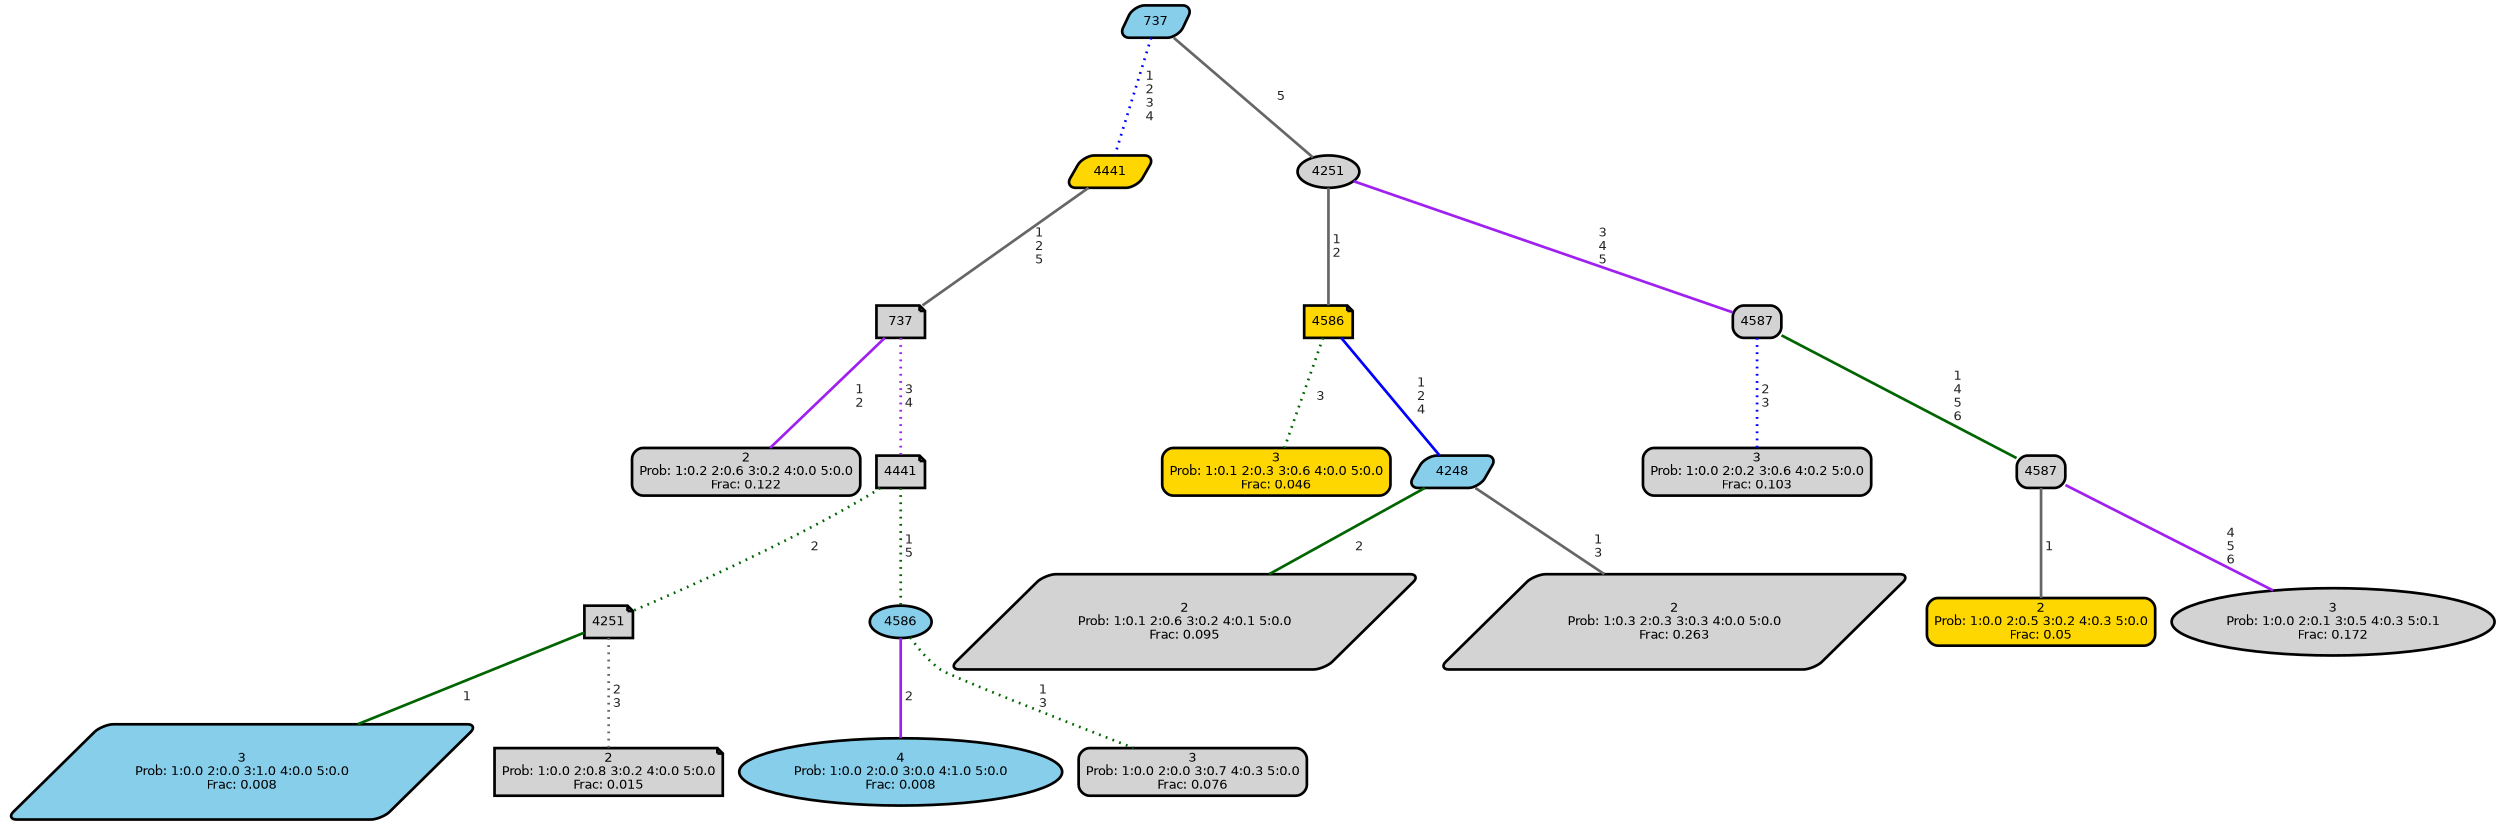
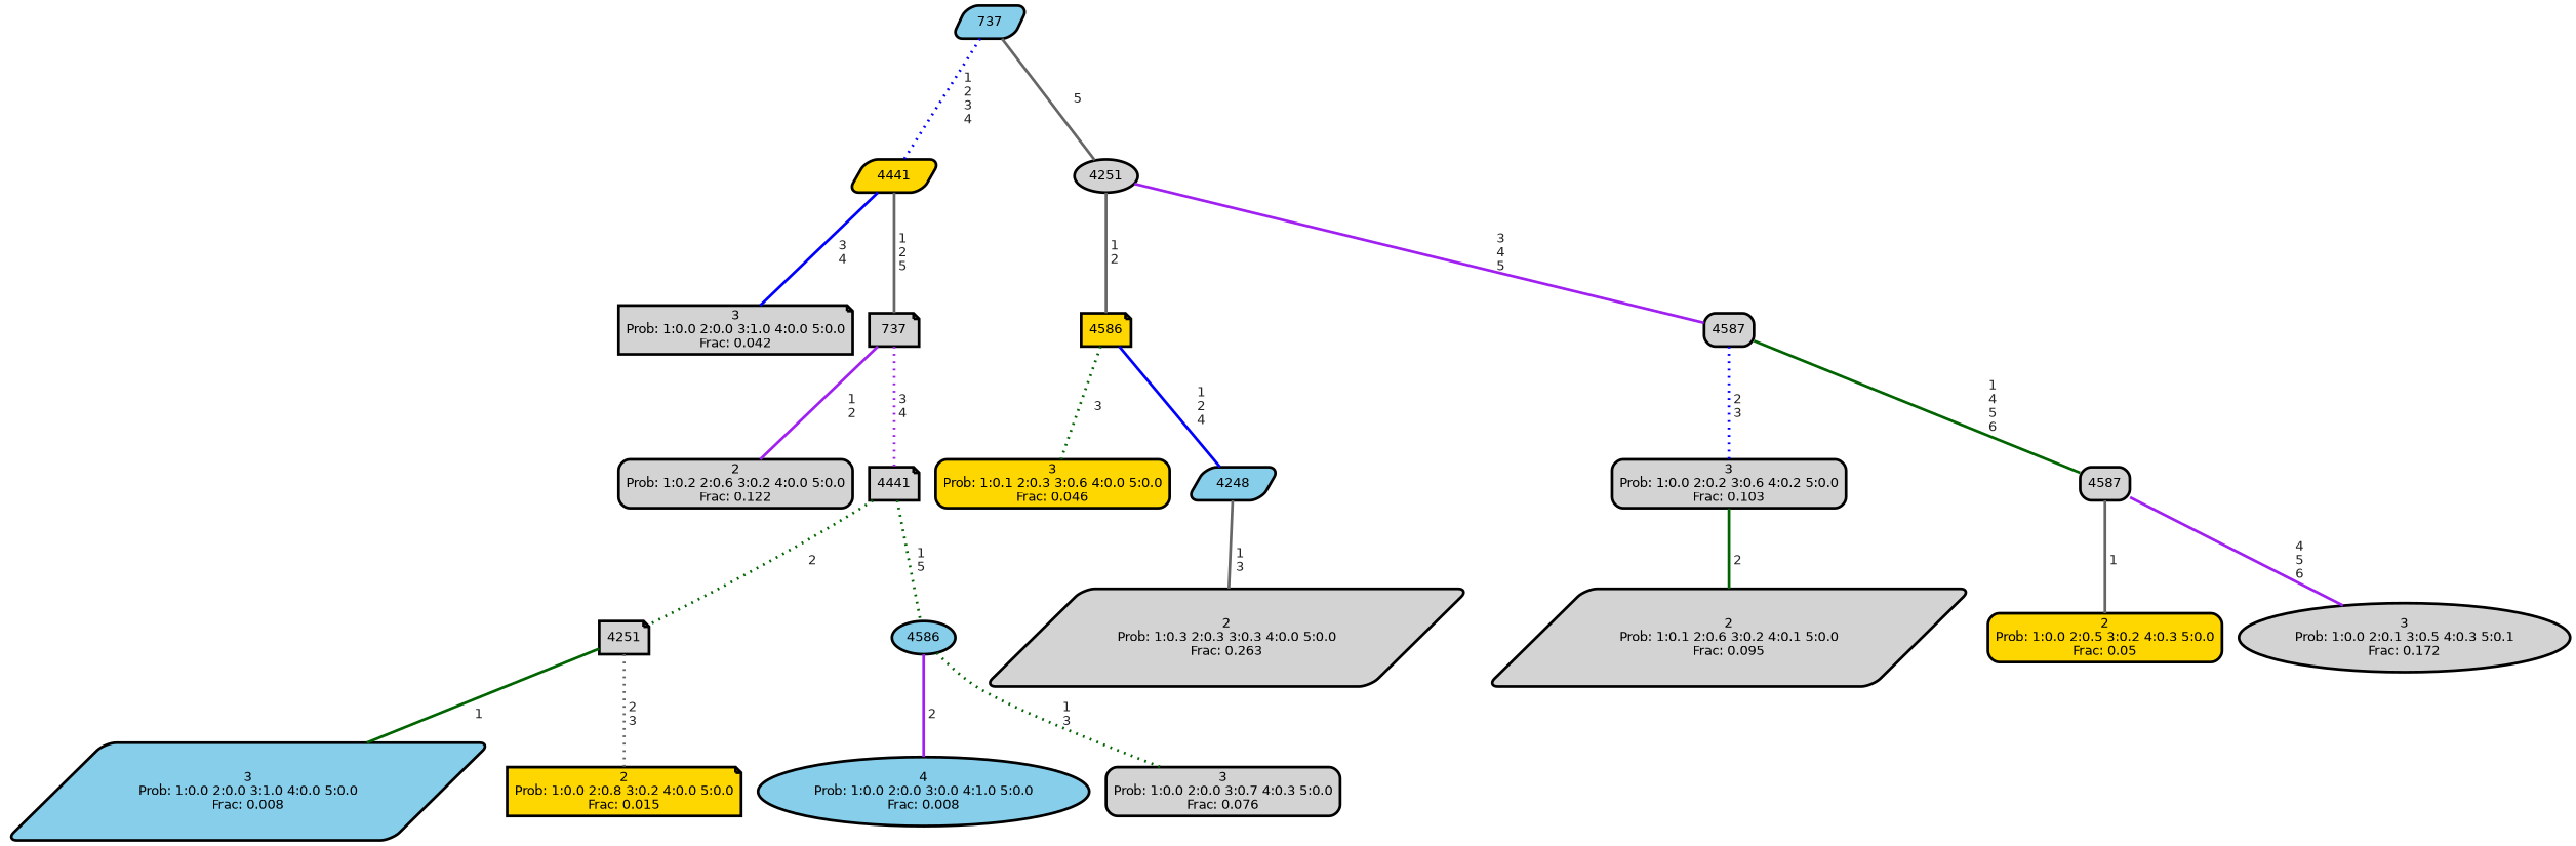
  graph {
    ranksep="0 equally"
    splines=straight
    node [color=black fillcolor=lightgrey fontcolor=black fontname=helvetica penwidth=3 shape=box style="filled, rounded"]
    edge [color=darkgreen fontcolor=grey14 fontname=helvetica fontweight=bold penwidth=3 style=solid]
+   n1 [label="3\nProb: 1:0.0 2:0.0 3:1.0 4:0.0 5:0.0\nFrac: 0.042" shape=note]
    n2 [fillcolor=gold label=4441 shape=parallelogram]
    n3 [label=737 shape=note]
    n4 [label="2\nProb: 1:0.2 2:0.6 3:0.2 4:0.0 5:0.0\nFrac: 0.122"]
    n5 [label=4441 shape=note]
    n6 [label=4251 shape=note]
    n7 [fillcolor=skyblue label=4586 shape=ellipse]
    n8 [fillcolor=skyblue label="3\nProb: 1:0.0 2:0.0 3:1.0 4:0.0 5:0.0\nFrac: 0.008" shape=parallelogram]
-   n9 [label="2\nProb: 1:0.0 2:0.8 3:0.2 4:0.0 5:0.0\nFrac: 0.015" shape=note]
+   n9 [fillcolor=gold label="2\nProb: 1:0.0 2:0.8 3:0.2 4:0.0 5:0.0\nFrac: 0.015" shape=note]
    n10 [fillcolor=skyblue label="4\nProb: 1:0.0 2:0.0 3:0.0 4:1.0 5:0.0\nFrac: 0.008" shape=ellipse]
    n11 [label="3\nProb: 1:0.0 2:0.0 3:0.7 4:0.3 5:0.0\nFrac: 0.076"]
    n12 [fillcolor=skyblue label=737 shape=parallelogram]
    n13 [label=4251 shape=ellipse]
    n14 [fillcolor=gold label=4586 shape=note]
    n15 [label=4587]
    n16 [fillcolor=gold label="3\nProb: 1:0.1 2:0.3 3:0.6 4:0.0 5:0.0\nFrac: 0.046"]
    n17 [fillcolor=skyblue label=4248 shape=parallelogram]
    n18 [label="2\nProb: 1:0.1 2:0.6 3:0.2 4:0.1 5:0.0\nFrac: 0.095" shape=parallelogram]
    n19 [label="2\nProb: 1:0.3 2:0.3 3:0.3 4:0.0 5:0.0\nFrac: 0.263" shape=parallelogram]
    n20 [label="3\nProb: 1:0.0 2:0.2 3:0.6 4:0.2 5:0.0\nFrac: 0.103"]
    n21 [label=4587]
    n22 [fillcolor=gold label="2\nProb: 1:0.0 2:0.5 3:0.2 4:0.3 5:0.0\nFrac: 0.05"]
    n23 [label="3\nProb: 1:0.0 2:0.1 3:0.5 4:0.3 5:0.1\nFrac: 0.172" shape=ellipse]
    subgraph sub_1 {
      rank=same
    }
+   n2 -- n1 [color=blue label=" 3\n 4"]
    n2 -- n3 [color=gray40 label=" 1\n 2\n 5" style=bold]
    n3 -- n4 [color=purple label=" 1\n 2"]
    n3 -- n5 [color=purple label=" 3\n 4" style=dotted]
    n5 -- n6 [label=" 2" style=dotted]
    n5 -- n7 [label=" 1\n 5" style=dotted]
    n6 -- n8 [label=" 1"]
    n6 -- n9 [color=gray40 label=" 2\n 3" style=dotted]
    n7 -- n10 [color=purple label=" 2" style=bold]
    n7 -- n11 [label=" 1\n 3" style=dotted]
    n12 -- n2 [color=blue label=" 1\n 2\n 3\n 4" style=dotted]
    n12 -- n13 [color=gray40 label=" 5"]
    n13 -- n14 [color=gray40 label=" 1\n 2"]
    n13 -- n15 [color=purple label=" 3\n 4\n 5"]
    n14 -- n16 [label=" 3" style=dotted]
    n14 -- n17 [color=blue label=" 1\n 2\n 4" style=bold]
    n15 -- n20 [color=blue label=" 2\n 3" style=dotted]
    n15 -- n21 [label=" 1\n 4\n 5\n 6"]
-   n17 -- n18 [label=" 2"]
+   n20 -- n18 [label=" 2"]
    n17 -- n19 [color=gray40 label=" 1\n 3"]
    n21 -- n22 [color=gray40 label=" 1" style=bold]
    n21 -- n23 [color=purple label=" 4\n 5\n 6"]
  }
